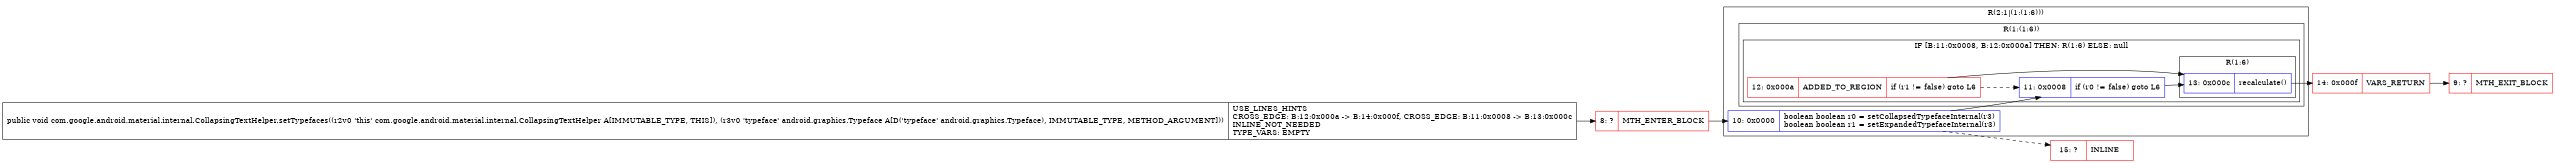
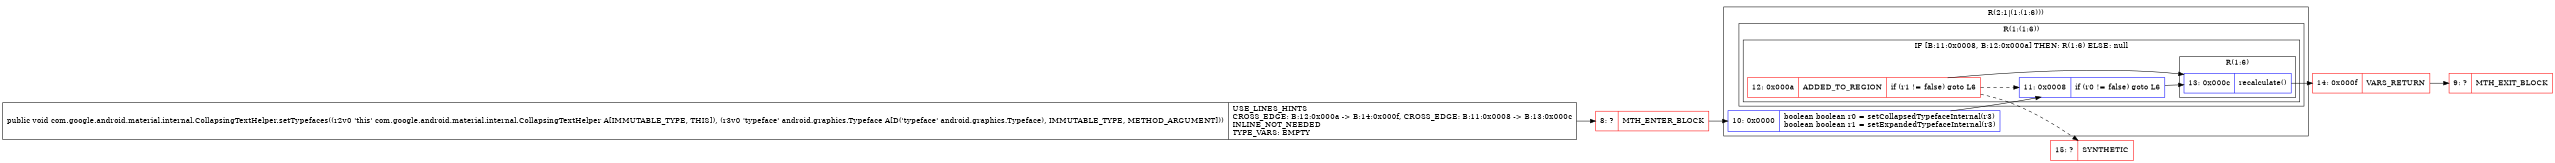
  digraph {
    rankdir=LR
    node [color=red shape=record]
    n1 [color=blue label="{13\:\ 0x000c|recalculate()\l}"]
    n2 [color=blue label="{11\:\ 0x0008|if (r0 != false) goto L6\l}"]
    n3 [label="{12\:\ 0x000a|ADDED_TO_REGION\l|if (r1 != false) goto L6\l}"]
    n4 [color=blue label="{10\:\ 0x0000|boolean boolean r0 = setCollapsedTypefaceInternal(r3)\lboolean boolean r1 = setExpandedTypefaceInternal(r3)\l}"]
    n5 [label="{14\:\ 0x000f|VARS_RETURN\l}"]
-   n6 [label="{15\:\ ?|INLINE\l}"]
+   n6 [label="{15\:\ ?|SYNTHETIC\l}"]
    n7 [label="{9\:\ ?|MTH_EXIT_BLOCK\l}"]
    n8 [label="{8\:\ ?|MTH_ENTER_BLOCK\l}"]
    n9 [label="{public void com.google.android.material.internal.CollapsingTextHelper.setTypefaces((r2v0 'this' com.google.android.material.internal.CollapsingTextHelper A[IMMUTABLE_TYPE, THIS]), (r3v0 'typeface' android.graphics.Typeface A[D('typeface' android.graphics.Typeface), IMMUTABLE_TYPE, METHOD_ARGUMENT]))  | USE_LINES_HINTS\lCROSS_EDGE: B:12:0x000a \-\> B:14:0x000f, CROSS_EDGE: B:11:0x0008 \-\> B:13:0x000c\lINLINE_NOT_NEEDED\lTYPE_VARS: EMPTY\l}" color=""]
    subgraph cluster_1 {
      label="R(2:1|(1:(1:6)))"
      n4
      subgraph cluster_2 {
        label="R(1:(1:6))"
        subgraph cluster_3 {
          label="IF [B:11:0x0008, B:12:0x000a] THEN: R(1:6) ELSE: null"
          n2
          n3
          subgraph cluster_4 {
            label="R(1:6)"
            n1
          }
        }
      }
    }
    n1 -> n5
    n2 -> n1
    n3 -> n1
    n3 -> n2 [style=dashed]
-   n4 -> n6 [style=dashed]
+   n3 -> n6 [style=dashed]
    n4 -> n2
    n5 -> n7
    n8 -> n4
    n9 -> n8
  }
